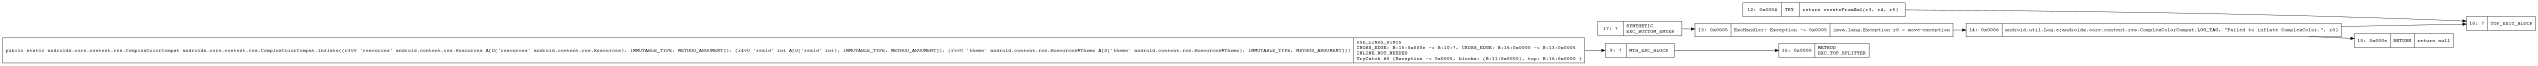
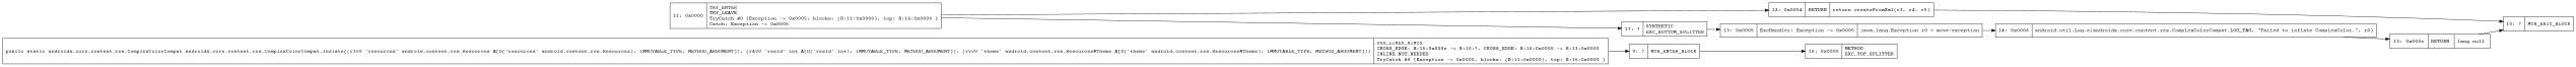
  digraph {
    fontname="Courier Prime"
    rankdir=LR
    node [fontname="Courier Prime" shape=record]
    edge [fontname="Courier Prime"]
-   n1 [label="{9\:\ ?|MTH_EXC_BLOCK\l}"]
+   n1 [label="{9\:\ ?|MTH_ENTER_BLOCK\l}"]
    n2 [label="{16\:\ 0x0000|METHOD\lEXC_TOP_SPLITTER\l}"]
-   n4 [label="{12\:\ 0x0004|TRY\l|return createFromXml(r3, r4, r5)\l}"]
-   n5 [label="{17\:\ ?|SYNTHETIC\lEXC_BOTTOM_ENTER\l}"]
+   n3 [label="{11\:\ 0x0000|TRY_ENTER\lTRY_LEAVE\lTryCatch #0 \{Exception \-\> 0x0005, blocks: (B:11:0x0000), top: B:16:0x0000 \}\lCatch: Exception \-\> 0x0005\l}"]
+   n4 [label="{12\:\ 0x0004|RETURN\l|return createFromXml(r3, r4, r5)\l}"]
+   n5 [label="{17\:\ ?|SYNTHETIC\lEXC_BOTTOM_SPLITTER\l}"]
    n6 [label="{13\:\ 0x0005|ExcHandler: Exception \-\> 0x0005\l|java.lang.Exception r0 = move\-exception\l}"]
    n7 [label="{14\:\ 0x0006|android.util.Log.e(androidx.core.content.res.ComplexColorCompat.LOG_TAG, \"Failed to inflate ComplexColor.\", r0)\l}"]
-   n8 [label="{10\:\ ?|TOP_EXIT_BLOCK\l}"]
-   n9 [label="{15\:\ 0x000e|RETURN\l|return null\l}"]
+   n8 [label="{10\:\ ?|MTH_EXIT_BLOCK\l}"]
+   n9 [label="{15\:\ 0x000e|RETURN\l|lang null\l}"]
    n10 [label="{public static androidx.core.content.res.ComplexColorCompat androidx.core.content.res.ComplexColorCompat.inflate((r3v0 'resources' android.content.res.Resources A[D('resources' android.content.res.Resources), IMMUTABLE_TYPE, METHOD_ARGUMENT]), (r4v0 'resId' int A[D('resId' int), IMMUTABLE_TYPE, METHOD_ARGUMENT]), (r5v0 'theme' android.content.res.Resources$Theme A[D('theme' android.content.res.Resources$Theme), IMMUTABLE_TYPE, METHOD_ARGUMENT]))  | USE_LINES_HINTS\lCROSS_EDGE: B:15:0x000e \-\> B:10:?, CROSS_EDGE: B:16:0x0000 \-\> B:13:0x0005\lINLINE_NOT_NEEDED\lTryCatch #0 \{Exception \-\> 0x0005, blocks: (B:11:0x0000), top: B:16:0x0000 \}\l}"]
    n1 -> n2
+   n3 -> n4
+   n3 -> n5
    n4 -> n8
    n5 -> n6
    n6 -> n7
    n7 -> n9
-   n7 -> n8
+   n9 -> n8
    n10 -> n1
  }
